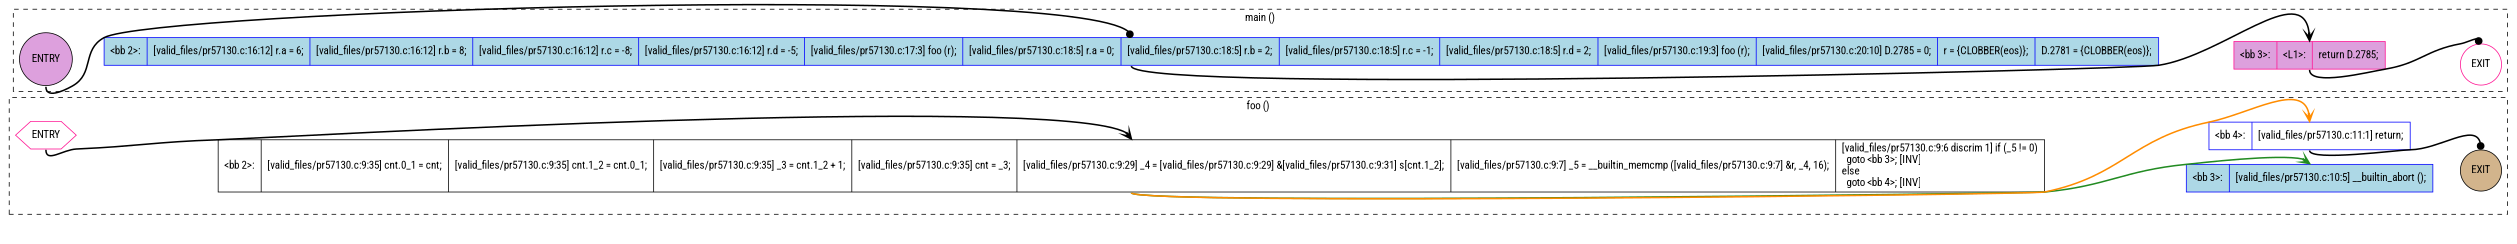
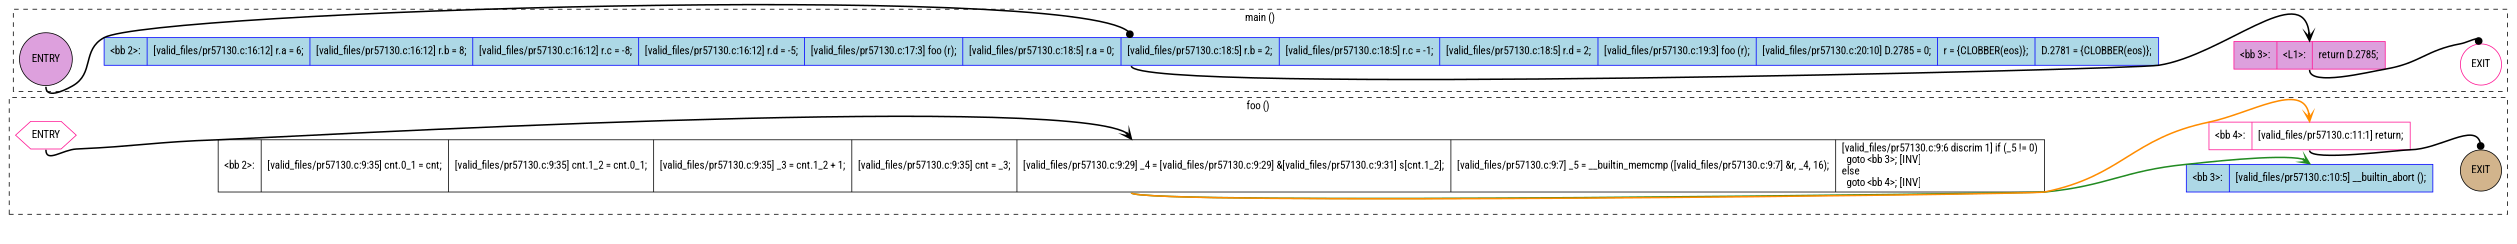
  digraph {
    rankdir=LR
    fontname="Roboto Condensed"
    node [fillcolor=white shape=record style=filled color=deeppink fontname="Roboto Condensed"]
    edge [constraint=true headport=n style="solid,bold" tailport=s fontname="Roboto Condensed" color=black weight=10 arrowhead=vee]
    n1 [label=ENTRY shape=hexagon]
    n2 [fillcolor=tan label=EXIT shape=circle color=black]
    n3 [label="{\<bb\ 2\>:\l|[valid_files/pr57130.c:9:35]\ cnt.0_1\ =\ cnt;\l|[valid_files/pr57130.c:9:35]\ cnt.1_2\ =\ cnt.0_1;\l|[valid_files/pr57130.c:9:35]\ _3\ =\ cnt.1_2\ +\ 1;\l|[valid_files/pr57130.c:9:35]\ cnt\ =\ _3;\l|[valid_files/pr57130.c:9:29]\ _4\ =\ [valid_files/pr57130.c:9:29]\ &[valid_files/pr57130.c:9:31]\ s[cnt.1_2];\l|[valid_files/pr57130.c:9:7]\ _5\ =\ __builtin_memcmp\ ([valid_files/pr57130.c:9:7]\ &r,\ _4,\ 16);\l|[valid_files/pr57130.c:9:6\ discrim\ 1]\ if\ (_5\ !=\ 0)\l\ \ goto\ \<bb\ 3\>;\ [INV]\lelse\l\ \ goto\ \<bb\ 4\>;\ [INV]\l}" color=black]
    n4 [fillcolor=lightblue label="{\<bb\ 3\>:\l|[valid_files/pr57130.c:10:5]\ __builtin_abort\ ();\l}" color=blue]
-   n5 [label="{\<bb\ 4\>:\l|[valid_files/pr57130.c:11:1]\ return;\l}" color=blue]
+   n5 [label="{\<bb\ 4\>:\l|[valid_files/pr57130.c:11:1]\ return;\l}"]
    n6 [fillcolor=plum label=ENTRY shape=circle color=black]
    n7 [label=EXIT shape=circle]
    n8 [fillcolor=lightblue label="{\<bb\ 2\>:\l|[valid_files/pr57130.c:16:12]\ r.a\ =\ 6;\l|[valid_files/pr57130.c:16:12]\ r.b\ =\ 8;\l|[valid_files/pr57130.c:16:12]\ r.c\ =\ -8;\l|[valid_files/pr57130.c:16:12]\ r.d\ =\ -5;\l|[valid_files/pr57130.c:17:3]\ foo\ (r);\l|[valid_files/pr57130.c:18:5]\ r.a\ =\ 0;\l|[valid_files/pr57130.c:18:5]\ r.b\ =\ 2;\l|[valid_files/pr57130.c:18:5]\ r.c\ =\ -1;\l|[valid_files/pr57130.c:18:5]\ r.d\ =\ 2;\l|[valid_files/pr57130.c:19:3]\ foo\ (r);\l|[valid_files/pr57130.c:20:10]\ D.2785\ =\ 0;\l|r\ =\ \{CLOBBER(eos)\};\l|D.2781\ =\ \{CLOBBER(eos)\};\l}" color=blue]
    n9 [fillcolor=plum label="{\<bb\ 3\>:\l|\<L1\>:\l|return\ D.2785;\l}"]
    subgraph cluster_1 {
      color=black
      label="foo ()"
      style=dashed
      n1
      n2
      n3
      n4
      n5
    }
    subgraph cluster_2 {
      color=black
      label="main ()"
      style=dashed
      n6
      n7
      n8
      n9
    }
    n1 -> n2 [style=invis color="" weight="" arrowhead=""]
    n1 -> n3 [weight=100]
    n3 -> n4 [color=forestgreen]
    n3 -> n5 [color=darkorange]
    n5 -> n2 [arrowhead=dot]
    n6 -> n7 [style=invis color="" weight="" arrowhead=""]
    n6 -> n8 [weight=100 arrowhead=dot]
    n8 -> n9 [weight=100]
    n9 -> n7 [arrowhead=dot]
  }
